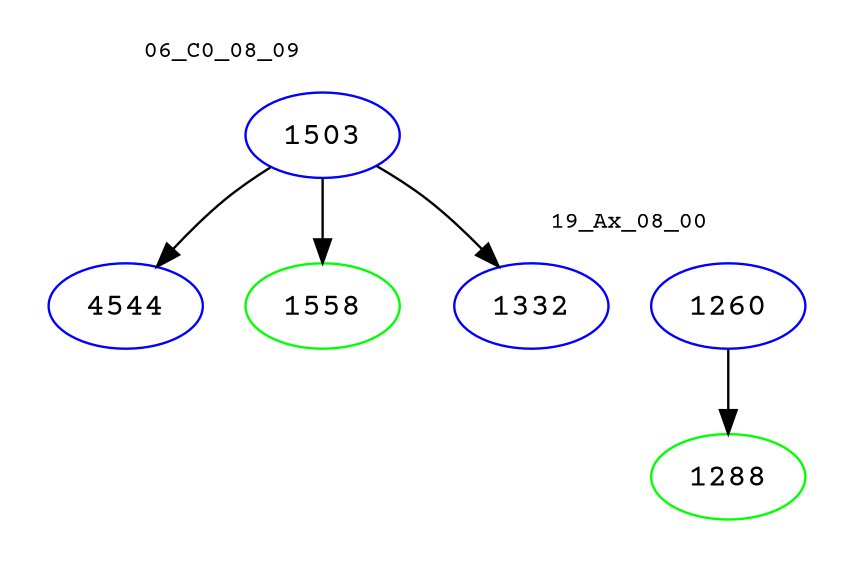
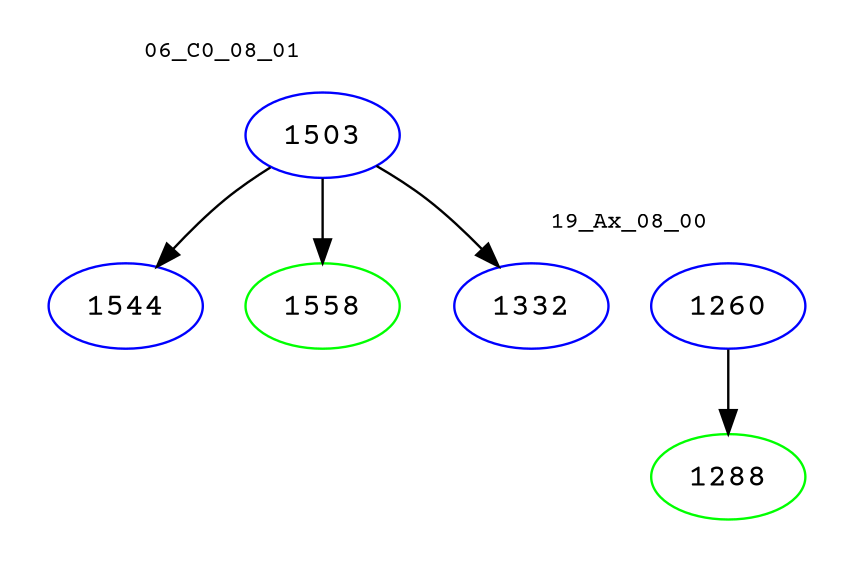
  digraph {
    fontname="Courier Prime"
    node [color=blue fontname="Courier Prime"]
    edge [color=black fontname="Courier Prime"]
    n1 [label=1260]
    n2 [color=green label=1288]
    n3 [label=1332]
    n4 [label=1503]
-   n5 [label=4544]
+   n5 [label=1544]
    n6 [color=green label=1558]
    subgraph cluster_1 {
      color=white
      fontsize=10
      label="19_Ax_08_00"
      n1
      n2
      n3
    }
    subgraph cluster_2 {
      color=white
      fontsize=10
-     label="06_C0_08_09"
+     label="06_C0_08_01"
      n4
      n5
      n6
    }
    n1 -> n2
    n4 -> n3
    n4 -> n5
    n4 -> n6
  }
